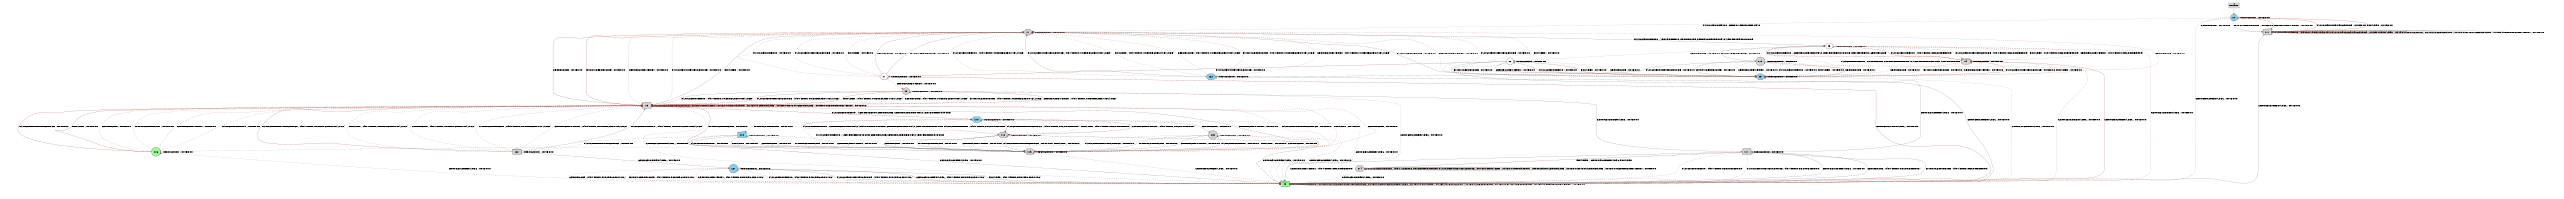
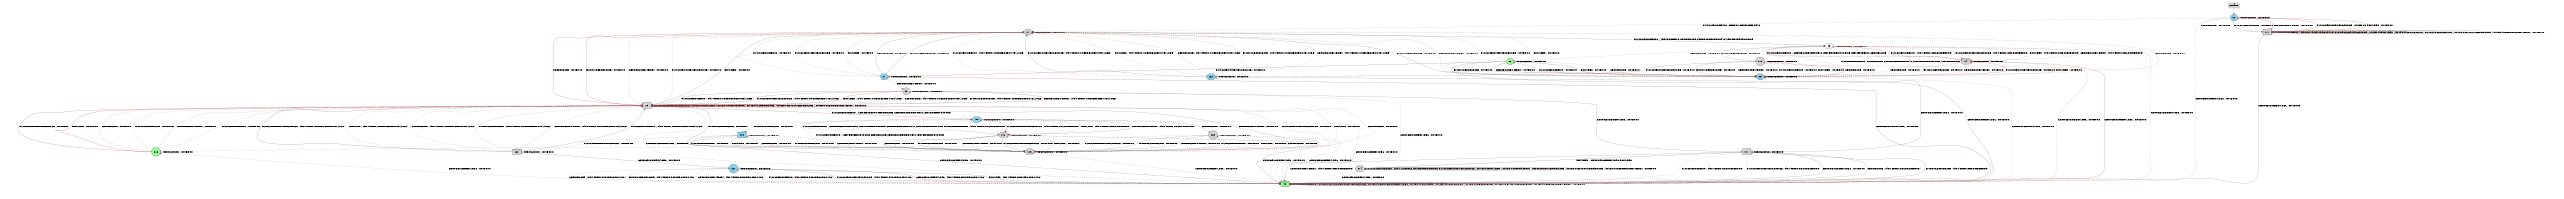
  digraph {
    node [fillcolor=lightgrey shape=hexagon style=filled]
    edge [arrowhead=normal color=gray40 style=dashed]
    __start0 [shape=none]
    n2 [fillcolor=skyblue label=s0 shape=circle]
    n3 [label=s1]
    n4 [fillcolor=palegreen label=s2 shape=cylinder]
    n5 [label=s17 shape=folder]
    n6 [fillcolor=white label=s3]
    n7 [label=s9 shape=folder]
    n8 [label=s4 shape=cylinder]
-   n9 [fillcolor=white label=s6 shape=circle]
+   n9 [fillcolor=palegreen label=s6 shape=circle]
    n10 [label=s19 shape=circle]
-   n11 [fillcolor=skyblue label=s10]
+   n11 [fillcolor=skyblue label=s50]
    n12 [fillcolor=skyblue label=s5]
-   n13 [fillcolor=white label=s7]
+   n13 [fillcolor=skyblue label=s7]
    n14 [fillcolor=skyblue label=s22]
    n15 [label=s8 shape=circle]
    n16 [label=s11 shape=folder]
    n17 [label=s14]
    n18 [label=s12]
    n19 [label=s23 shape=circle]
    n20 [fillcolor=skyblue label=s18 shape=folder]
    n21 [label=s15]
    n22 [fillcolor=palegreen label=s16 shape=circle]
    n23 [label=s20 shape=cylinder]
    n24 [fillcolor=skyblue label=s21 shape=circle]
    __start0 -> n2 [arrowhead=tee style=solid]
    n2 -> n2 [arrowhead=dot label="APPLICATION / TIMEOUT" style=solid]
    n2 -> n3 [arrowhead=dot label="RSA_CLIENT_HELLO / HELLO_VERIFY_REQUEST"]
    n2 -> n4 [arrowhead=tee color=brown label="CHANGE_CIPHER_SPEC / TIMEOUT"]
    n2 -> n5 [color=brown label="RSA_CLIENT_KEY_EXCHANGE / TIMEOUT" style=solid]
    n2 -> n5 [color=brown label="FINISHED / TIMEOUT" style=solid]
    n2 -> n5 [label="CERTIFICATE / TIMEOUT"]
    n2 -> n5 [arrowhead=tee label="EMPTY_CERTIFICATE / TIMEOUT" style=solid]
    n2 -> n5 [arrowhead=tee color=brown label="CERTIFICATE_VERIFY / TIMEOUT" style=solid]
    n3 -> n3 [arrowhead=dot color=brown label="APPLICATION / TIMEOUT"]
    n3 -> n6 [arrowhead=tee label="RSA_CLIENT_HELLO / SERVER_HELLO,CERTIFICATE,CERTIFICATE_REQUEST,SERVER_HELLO_DONE" style=solid]
    n3 -> n7 [color=brown label="RSA_CLIENT_KEY_EXCHANGE / TIMEOUT"]
    n3 -> n7 [label="FINISHED / TIMEOUT" style=solid]
    n3 -> n7 [color=brown label="CERTIFICATE / TIMEOUT" style=solid]
    n3 -> n7 [color=brown label="EMPTY_CERTIFICATE / TIMEOUT" style=solid]
    n3 -> n7 [arrowhead=tee color=brown label="CERTIFICATE_VERIFY / TIMEOUT"]
    n4 -> n4 [label="RSA_CLIENT_HELLO / TIMEOUT"]
    n4 -> n4 [label="RSA_CLIENT_KEY_EXCHANGE / TIMEOUT"]
    n4 -> n4 [color=brown label="CHANGE_CIPHER_SPEC / TIMEOUT" style=solid]
    n4 -> n4 [arrowhead=tee label="FINISHED / TIMEOUT" style=solid]
    n4 -> n4 [label="APPLICATION / TIMEOUT" style=solid]
    n4 -> n4 [arrowhead=dot label="CERTIFICATE / TIMEOUT"]
    n4 -> n4 [arrowhead=dot color=brown label="EMPTY_CERTIFICATE / TIMEOUT" style=solid]
    n4 -> n4 [label="CERTIFICATE_VERIFY / TIMEOUT" style=solid]
    n5 -> n4 [label="CHANGE_CIPHER_SPEC / TIMEOUT" style=solid]
    n5 -> n5 [arrowhead=dot label="RSA_CLIENT_HELLO / HELLO_VERIFY_REQUEST"]
    n5 -> n5 [color=brown label="RSA_CLIENT_KEY_EXCHANGE / TIMEOUT" style=solid]
    n5 -> n5 [arrowhead=dot color=brown label="FINISHED / TIMEOUT"]
    n5 -> n5 [arrowhead=dot color=brown label="APPLICATION / TIMEOUT" style=solid]
    n5 -> n5 [arrowhead=dot label="CERTIFICATE / TIMEOUT" style=solid]
    n5 -> n5 [arrowhead=dot label="EMPTY_CERTIFICATE / TIMEOUT" style=solid]
    n5 -> n5 [arrowhead=tee label="CERTIFICATE_VERIFY / TIMEOUT" style=solid]
    n6 -> n4 [arrowhead=tee color=brown label="CHANGE_CIPHER_SPEC / TIMEOUT"]
    n6 -> n6 [arrowhead=tee label="APPLICATION / TIMEOUT"]
    n6 -> n8 [arrowhead=tee color=brown label="RSA_CLIENT_HELLO / Alert(FATAL,DECODE_ERROR)" style=solid]
    n6 -> n8 [arrowhead=tee color=brown label="RSA_CLIENT_KEY_EXCHANGE / Alert(FATAL,DECODE_ERROR)"]
    n6 -> n8 [arrowhead=dot label="FINISHED / Alert(FATAL,DECODE_ERROR)"]
    n6 -> n8 [color=brown label="CERTIFICATE_VERIFY / Alert(FATAL,DECODE_ERROR)"]
    n6 -> n9 [arrowhead=dot label="CERTIFICATE / TIMEOUT"]
    n6 -> n10 [arrowhead=tee label="EMPTY_CERTIFICATE / TIMEOUT" style=solid]
    n7 -> n4 [label="CHANGE_CIPHER_SPEC / TIMEOUT"]
    n7 -> n7 [color=brown label="RSA_CLIENT_KEY_EXCHANGE / TIMEOUT"]
    n7 -> n7 [arrowhead=dot label="FINISHED / TIMEOUT" style=solid]
    n7 -> n7 [arrowhead=tee color=brown label="APPLICATION / TIMEOUT" style=solid]
    n7 -> n7 [arrowhead=dot color=brown label="CERTIFICATE / TIMEOUT" style=solid]
    n7 -> n7 [arrowhead=tee color=brown label="EMPTY_CERTIFICATE / TIMEOUT" style=solid]
    n7 -> n7 [color=brown label="CERTIFICATE_VERIFY / TIMEOUT"]
    n7 -> n11 [arrowhead=tee color=brown label="RSA_CLIENT_HELLO / SERVER_HELLO,CERTIFICATE,CERTIFICATE_REQUEST,SERVER_HELLO_DONE" style=solid]
    n8 -> n4 [color=brown label="CHANGE_CIPHER_SPEC / TIMEOUT" style=solid]
    n8 -> n6 [arrowhead=dot color=brown label="RSA_CLIENT_HELLO / CERTIFICATE_REQUEST,SERVER_HELLO_DONE,SERVER_HELLO,CERTIFICATE" style=solid]
    n8 -> n8 [color=brown label="APPLICATION / TIMEOUT" style=solid]
    n8 -> n12 [arrowhead=dot color=brown label="RSA_CLIENT_KEY_EXCHANGE / TIMEOUT" style=solid]
    n8 -> n12 [arrowhead=tee label="FINISHED / TIMEOUT"]
    n8 -> n12 [arrowhead=tee label="CERTIFICATE / TIMEOUT"]
    n8 -> n12 [label="EMPTY_CERTIFICATE / TIMEOUT"]
    n8 -> n12 [arrowhead=dot label="CERTIFICATE_VERIFY / TIMEOUT"]
    n9 -> n4 [arrowhead=tee label="CHANGE_CIPHER_SPEC / TIMEOUT" style=solid]
    n9 -> n9 [label="APPLICATION / TIMEOUT"]
    n9 -> n12 [arrowhead=tee label="RSA_CLIENT_HELLO / TIMEOUT" style=solid]
    n9 -> n12 [color=brown label="FINISHED / TIMEOUT" style=solid]
    n9 -> n12 [arrowhead=tee label="CERTIFICATE / TIMEOUT"]
    n9 -> n12 [arrowhead=dot label="EMPTY_CERTIFICATE / TIMEOUT"]
    n9 -> n12 [arrowhead=tee color=brown label="CERTIFICATE_VERIFY / TIMEOUT" style=solid]
    n9 -> n13 [color=brown label="RSA_CLIENT_KEY_EXCHANGE / TIMEOUT" style=solid]
    n10 -> n4 [arrowhead=tee color=brown label="CHANGE_CIPHER_SPEC / TIMEOUT"]
    n10 -> n10 [arrowhead=tee label="APPLICATION / TIMEOUT" style=solid]
    n10 -> n12 [arrowhead=tee color=brown label="RSA_CLIENT_HELLO / TIMEOUT"]
    n10 -> n12 [label="FINISHED / TIMEOUT"]
    n10 -> n12 [color=brown label="CERTIFICATE / TIMEOUT" style=solid]
    n10 -> n12 [arrowhead=tee label="EMPTY_CERTIFICATE / TIMEOUT" style=solid]
    n10 -> n12 [arrowhead=dot color=brown label="CERTIFICATE_VERIFY / TIMEOUT"]
    n10 -> n14 [label="RSA_CLIENT_KEY_EXCHANGE / TIMEOUT" style=solid]
    n11 -> n4 [arrowhead=tee label="CHANGE_CIPHER_SPEC / TIMEOUT"]
    n11 -> n11 [arrowhead=dot label="APPLICATION / TIMEOUT"]
    n11 -> n18 [arrowhead=dot label="RSA_CLIENT_HELLO / Alert(FATAL,DECODE_ERROR)"]
    n11 -> n18 [arrowhead=dot color=brown label="RSA_CLIENT_KEY_EXCHANGE / Alert(FATAL,DECODE_ERROR)" style=solid]
    n11 -> n18 [label="FINISHED / Alert(FATAL,DECODE_ERROR)"]
    n11 -> n18 [arrowhead=dot color=brown label="CERTIFICATE_VERIFY / Alert(FATAL,DECODE_ERROR)" style=solid]
    n11 -> n19 [arrowhead=tee label="CERTIFICATE / TIMEOUT" style=solid]
    n11 -> n20 [arrowhead=dot label="EMPTY_CERTIFICATE / TIMEOUT"]
    n12 -> n3 [arrowhead=tee label="RSA_CLIENT_KEY_EXCHANGE / TIMEOUT"]
    n12 -> n3 [arrowhead=dot label="FINISHED / TIMEOUT"]
    n12 -> n3 [arrowhead=tee color=brown label="CERTIFICATE / TIMEOUT"]
    n12 -> n3 [label="EMPTY_CERTIFICATE / TIMEOUT" style=solid]
    n12 -> n3 [arrowhead=dot color=brown label="CERTIFICATE_VERIFY / TIMEOUT"]
    n12 -> n4 [label="CHANGE_CIPHER_SPEC / TIMEOUT"]
    n12 -> n6 [label="RSA_CLIENT_HELLO / CERTIFICATE,CERTIFICATE_REQUEST,SERVER_HELLO_DONE,SERVER_HELLO"]
    n12 -> n12 [color=brown label="APPLICATION / TIMEOUT"]
    n13 -> n3 [arrowhead=dot label="RSA_CLIENT_HELLO / TIMEOUT"]
    n13 -> n3 [label="RSA_CLIENT_KEY_EXCHANGE / TIMEOUT"]
    n13 -> n3 [color=brown label="FINISHED / TIMEOUT"]
    n13 -> n3 [arrowhead=tee label="CERTIFICATE / TIMEOUT" style=solid]
    n13 -> n3 [arrowhead=dot label="EMPTY_CERTIFICATE / TIMEOUT" style=solid]
    n13 -> n4 [color=brown label="CHANGE_CIPHER_SPEC / TIMEOUT" style=solid]
    n13 -> n13 [arrowhead=tee label="APPLICATION / TIMEOUT" style=solid]
    n13 -> n15 [color=brown label="CERTIFICATE_VERIFY / TIMEOUT"]
    n14 -> n3 [arrowhead=dot label="RSA_CLIENT_HELLO / Alert(FATAL,UNEXPECTED_MESSAGE)"]
    n14 -> n3 [arrowhead=dot label="RSA_CLIENT_KEY_EXCHANGE / Alert(FATAL,UNEXPECTED_MESSAGE)" style=solid]
    n14 -> n3 [arrowhead=dot label="FINISHED / Alert(FATAL,UNEXPECTED_MESSAGE)"]
    n14 -> n3 [arrowhead=dot color=brown label="CERTIFICATE / Alert(FATAL,UNEXPECTED_MESSAGE)"]
    n14 -> n3 [color=brown label="EMPTY_CERTIFICATE / Alert(FATAL,UNEXPECTED_MESSAGE)"]
    n14 -> n3 [label="CERTIFICATE_VERIFY / Alert(FATAL,UNEXPECTED_MESSAGE)"]
    n14 -> n14 [label="APPLICATION / TIMEOUT" style=solid]
    n14 -> n16 [label="CHANGE_CIPHER_SPEC / TIMEOUT" style=solid]
    n15 -> n4 [arrowhead=tee label="CHANGE_CIPHER_SPEC / TIMEOUT"]
    n15 -> n7 [arrowhead=tee label="RSA_CLIENT_HELLO / Alert(FATAL,UNEXPECTED_MESSAGE)" style=solid]
    n15 -> n7 [color=brown label="RSA_CLIENT_KEY_EXCHANGE / Alert(FATAL,UNEXPECTED_MESSAGE)" style=solid]
    n15 -> n7 [arrowhead=dot color=brown label="FINISHED / Alert(FATAL,UNEXPECTED_MESSAGE)" style=solid]
    n15 -> n7 [arrowhead=dot label="CERTIFICATE / Alert(FATAL,UNEXPECTED_MESSAGE)"]
    n15 -> n7 [arrowhead=tee label="EMPTY_CERTIFICATE / Alert(FATAL,UNEXPECTED_MESSAGE)"]
    n15 -> n7 [arrowhead=dot color=brown label="CERTIFICATE_VERIFY / Alert(FATAL,UNEXPECTED_MESSAGE)" style=solid]
    n15 -> n15 [arrowhead=dot label="APPLICATION / TIMEOUT"]
    n15 -> n16 [label="CHANGE_CIPHER_SPEC / TIMEOUT" style=solid]
    n16 -> n4 [arrowhead=dot label="RSA_CLIENT_HELLO / Alert(FATAL,DECODE_ERROR)"]
    n16 -> n4 [arrowhead=dot color=brown label="RSA_CLIENT_KEY_EXCHANGE / Alert(FATAL,DECODE_ERROR)"]
    n16 -> n4 [label="CHANGE_CIPHER_SPEC / TIMEOUT" style=solid]
    n16 -> n4 [arrowhead=tee label="CERTIFICATE / Alert(FATAL,DECODE_ERROR)" style=solid]
    n16 -> n4 [label="EMPTY_CERTIFICATE / Alert(FATAL,DECODE_ERROR)" style=solid]
    n16 -> n4 [arrowhead=dot label="CERTIFICATE_VERIFY / Alert(FATAL,DECODE_ERROR)" style=solid]
    n16 -> n16 [label="APPLICATION / TIMEOUT"]
    n16 -> n17 [color=brown label="FINISHED / CHANGE_CIPHER_SPEC,FINISHED" style=solid]
    n17 -> n4 [label="CHANGE_CIPHER_SPEC / TIMEOUT"]
    n17 -> n17 [label="RSA_CLIENT_HELLO / Alert(WARNING,NO_RENEGOTIATION)" style=solid]
    n17 -> n17 [arrowhead=tee label="RSA_CLIENT_KEY_EXCHANGE / TIMEOUT"]
    n17 -> n17 [arrowhead=tee label="FINISHED / TIMEOUT" style=solid]
    n17 -> n17 [arrowhead=dot label="APPLICATION / APPLICATION" style=solid]
    n17 -> n17 [color=brown label="CERTIFICATE / TIMEOUT"]
    n17 -> n17 [label="EMPTY_CERTIFICATE / TIMEOUT" style=solid]
    n17 -> n17 [arrowhead=tee label="CERTIFICATE_VERIFY / TIMEOUT"]
    n18 -> n4 [arrowhead=tee label="CHANGE_CIPHER_SPEC / TIMEOUT" style=solid]
    n18 -> n11 [arrowhead=tee color=brown label="RSA_CLIENT_HELLO / CERTIFICATE_REQUEST,SERVER_HELLO_DONE,CERTIFICATE_REQUEST,SERVER_HELLO_DONE"]
    n18 -> n18 [arrowhead=tee color=brown label="APPLICATION / TIMEOUT"]
    n18 -> n21 [arrowhead=tee label="RSA_CLIENT_KEY_EXCHANGE / TIMEOUT" style=solid]
    n18 -> n21 [arrowhead=dot label="FINISHED / TIMEOUT"]
    n18 -> n21 [arrowhead=tee label="CERTIFICATE / TIMEOUT" style=solid]
    n18 -> n21 [arrowhead=tee label="EMPTY_CERTIFICATE / TIMEOUT" style=solid]
    n18 -> n21 [arrowhead=dot color=brown label="CERTIFICATE_VERIFY / TIMEOUT"]
    n19 -> n4 [color=brown label="CHANGE_CIPHER_SPEC / TIMEOUT"]
    n19 -> n19 [arrowhead=dot label="APPLICATION / TIMEOUT"]
    n19 -> n21 [arrowhead=dot label="RSA_CLIENT_HELLO / TIMEOUT" style=solid]
    n19 -> n21 [arrowhead=tee label="FINISHED / TIMEOUT"]
    n19 -> n21 [color=brown label="CERTIFICATE / TIMEOUT"]
    n19 -> n21 [label="EMPTY_CERTIFICATE / TIMEOUT" style=solid]
    n19 -> n21 [label="CERTIFICATE_VERIFY / TIMEOUT" style=solid]
    n19 -> n22 [arrowhead=tee label="RSA_CLIENT_KEY_EXCHANGE / TIMEOUT"]
    n20 -> n4 [arrowhead=tee label="CHANGE_CIPHER_SPEC / TIMEOUT" style=solid]
    n20 -> n20 [arrowhead=dot label="APPLICATION / TIMEOUT" style=solid]
    n20 -> n21 [label="RSA_CLIENT_HELLO / TIMEOUT" style=solid]
    n20 -> n21 [arrowhead=dot label="FINISHED / TIMEOUT" style=solid]
    n20 -> n21 [arrowhead=tee label="CERTIFICATE / TIMEOUT" style=solid]
    n20 -> n21 [arrowhead=dot label="EMPTY_CERTIFICATE / TIMEOUT"]
    n20 -> n21 [arrowhead=dot label="CERTIFICATE_VERIFY / TIMEOUT"]
    n20 -> n23 [arrowhead=tee label="RSA_CLIENT_KEY_EXCHANGE / TIMEOUT"]
    n21 -> n4 [color=brown label="CHANGE_CIPHER_SPEC / TIMEOUT"]
    n21 -> n7 [arrowhead=dot color=brown label="RSA_CLIENT_KEY_EXCHANGE / TIMEOUT"]
    n21 -> n7 [color=brown label="FINISHED / TIMEOUT"]
    n21 -> n7 [arrowhead=tee color=brown label="CERTIFICATE / TIMEOUT"]
    n21 -> n7 [color=brown label="EMPTY_CERTIFICATE / TIMEOUT" style=solid]
    n21 -> n7 [arrowhead=dot label="CERTIFICATE_VERIFY / TIMEOUT" style=solid]
    n21 -> n11 [label="RSA_CLIENT_HELLO / SERVER_HELLO_DONE,CERTIFICATE,CERTIFICATE_REQUEST,SERVER_HELLO_DONE"]
    n21 -> n21 [arrowhead=tee color=brown label="APPLICATION / TIMEOUT"]
    n22 -> n4 [label="CHANGE_CIPHER_SPEC / TIMEOUT"]
    n22 -> n7 [arrowhead=tee label="RSA_CLIENT_HELLO / TIMEOUT"]
    n22 -> n7 [arrowhead=dot color=brown label="RSA_CLIENT_KEY_EXCHANGE / TIMEOUT" style=solid]
    n22 -> n7 [arrowhead=dot color=brown label="FINISHED / TIMEOUT" style=solid]
    n22 -> n7 [arrowhead=dot color=brown label="CERTIFICATE / TIMEOUT"]
    n22 -> n7 [arrowhead=dot label="EMPTY_CERTIFICATE / TIMEOUT"]
    n22 -> n7 [arrowhead=dot color=brown label="CERTIFICATE_VERIFY / TIMEOUT"]
    n22 -> n22 [arrowhead=dot color=brown label="APPLICATION / TIMEOUT"]
    n23 -> n7 [label="RSA_CLIENT_HELLO / Alert(FATAL,UNEXPECTED_MESSAGE)" style=solid]
    n23 -> n7 [arrowhead=tee color=brown label="RSA_CLIENT_KEY_EXCHANGE / Alert(FATAL,UNEXPECTED_MESSAGE)" style=solid]
    n23 -> n7 [label="FINISHED / Alert(FATAL,UNEXPECTED_MESSAGE)"]
    n23 -> n7 [label="CERTIFICATE / Alert(FATAL,UNEXPECTED_MESSAGE)"]
    n23 -> n7 [arrowhead=tee color=brown label="EMPTY_CERTIFICATE / Alert(FATAL,UNEXPECTED_MESSAGE)"]
    n23 -> n7 [arrowhead=tee label="CERTIFICATE_VERIFY / Alert(FATAL,UNEXPECTED_MESSAGE)"]
    n23 -> n23 [arrowhead=tee label="APPLICATION / TIMEOUT" style=solid]
    n23 -> n24 [arrowhead=dot label="CHANGE_CIPHER_SPEC / TIMEOUT" style=solid]
    n24 -> n4 [color=brown label="RSA_CLIENT_HELLO / Alert(FATAL,BAD_RECORD_MAC)"]
    n24 -> n4 [arrowhead=dot label="RSA_CLIENT_KEY_EXCHANGE / Alert(FATAL,BAD_RECORD_MAC)" style=solid]
    n24 -> n4 [color=brown label="CHANGE_CIPHER_SPEC / Alert(FATAL,BAD_RECORD_MAC)" style=solid]
    n24 -> n4 [arrowhead=dot label="FINISHED / Alert(FATAL,BAD_RECORD_MAC)" style=solid]
    n24 -> n4 [arrowhead=tee label="CERTIFICATE / Alert(FATAL,BAD_RECORD_MAC)"]
    n24 -> n4 [arrowhead=dot color=brown label="EMPTY_CERTIFICATE / Alert(FATAL,BAD_RECORD_MAC)"]
    n24 -> n4 [arrowhead=tee label="CERTIFICATE_VERIFY / Alert(FATAL,BAD_RECORD_MAC)"]
    n24 -> n24 [arrowhead=tee color=brown label="APPLICATION / TIMEOUT" style=solid]
  }
